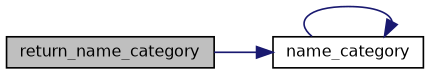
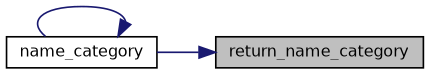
  digraph {
    rankdir=LR
    node [color=black fontname=Helvetica fontsize=10 shape=record style=filled]
    edge [color=midnightblue fontname=Helvetica fontsize=10 labelfontname=Helvetica labelfontsize=10 style=solid]
    n1 [fillcolor=grey75 fontcolor=black height=0.2 label=return_name_category width=0.4]
    n2 [fillcolor=white height=0.2 label=name_category width=0.4]
-   n1 -> n2
+   n2 -> n1
    n2 -> n2
  }
